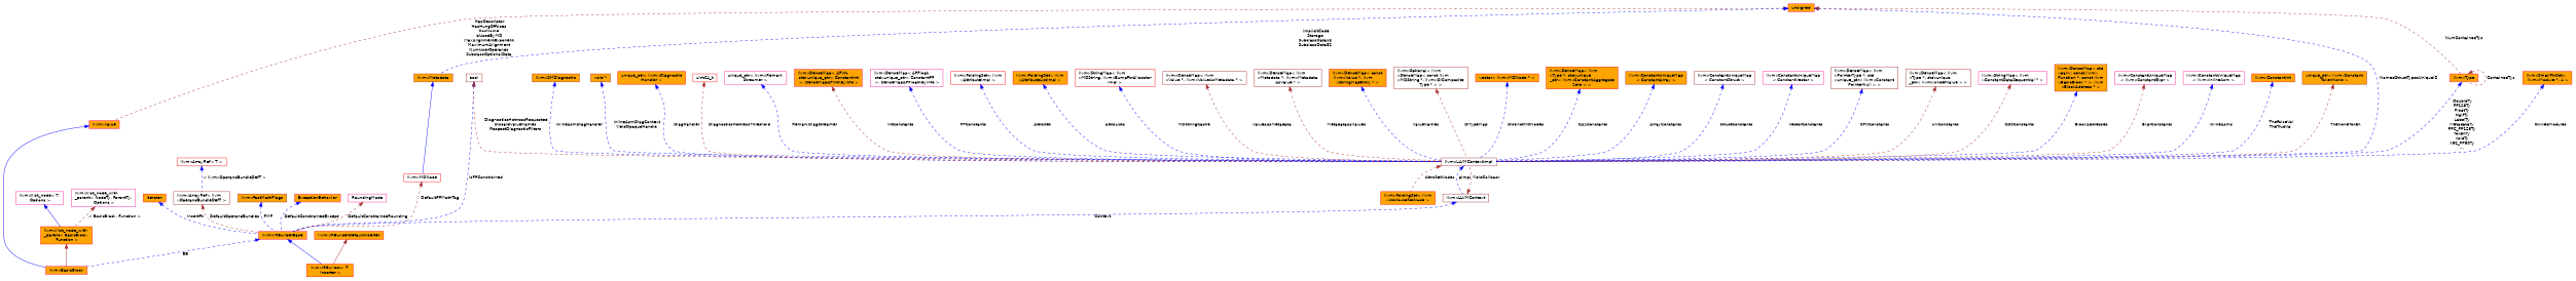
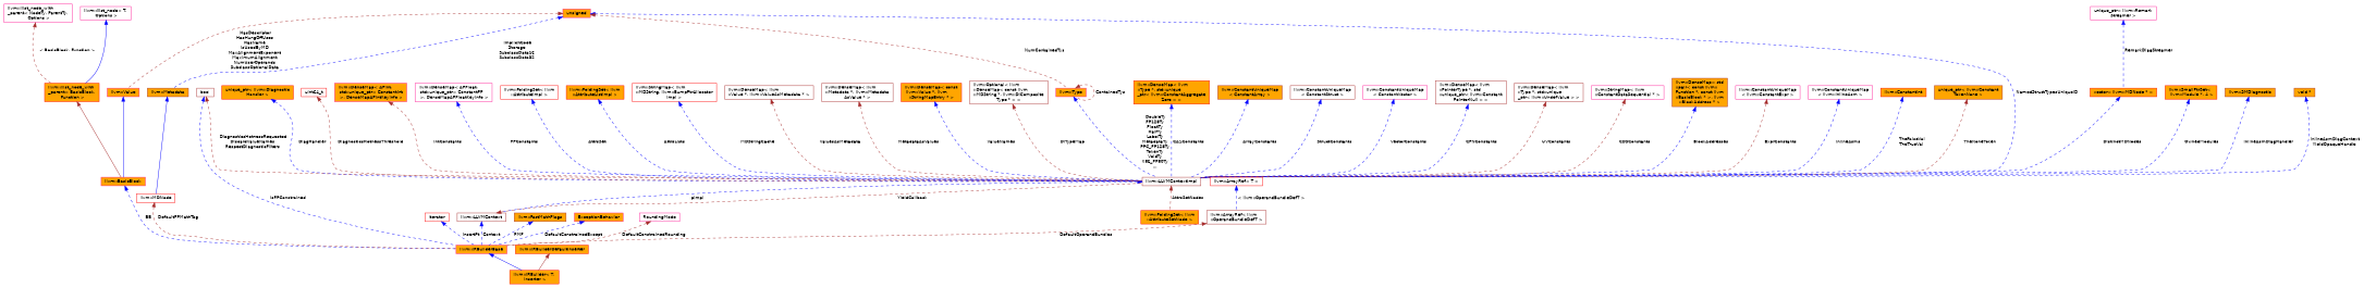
  digraph {
    rankdir=TB
    node [color=red fillcolor=orange fontname=Helvetica fontsize=10 shape=box style=filled]
    edge [color=blue dir=back fontname=Helvetica fontsize=10 labelfontname=Helvetica labelfontsize=10 style=dashed]
    n1 [fontcolor=black height=0.2 label="llvm::IRBuilder\< T,\l Inserter \>" width=0.4]
    n2 [color=deeppink height=0.2 label="llvm::IRBuilderBase" width=0.4]
    n3 [color=deeppink height=0.2 label="llvm::BasicBlock" width=0.4]
    n4 [color=deeppink height=0.2 label="llvm::Value" width=0.4]
    n5 [color=deeppink height=0.2 label=unsigned width=0.4]
    n6 [color=brown fillcolor=white height=0.2 label="llvm::LLVMContextImpl" width=0.4]
    n7 [color=deeppink height=0.2 label="llvm::Type" width=0.4]
    n8 [color=brown height=0.2 label="llvm::Metadata" width=0.4]
    n9 [color=brown fillcolor=white height=0.2 label="llvm::LLVMContext" width=0.4]
    n10 [height=0.2 label="llvm::FoldingSet\< llvm\l::AttributeSetNode \>" width=0.4]
    n11 [fillcolor=white height=0.2 label="llvm::MDNode" width=0.4]
    n12 [height=0.2 label="llvm::ilist_node_with\l_parent\< BasicBlock,\l Function \>" width=0.4]
    n13 [color=deeppink fillcolor=white height=0.2 label="llvm::ilist_node\< T,\l Options \>" width=0.4]
    n14 [color=deeppink fillcolor=white height=0.2 label="llvm::ilist_node_with\l_parent\< NodeTy, ParentTy,\l Options \>" width=0.4]
-   n15 [height=0.2 label=iterator width=0.4]
+   n15 [fillcolor=white height=0.2 label=iterator width=0.4]
    n16 [height=0.2 label="llvm::SmallPtrSet\<\l llvm::Module *, 4 \>" width=0.4]
    n17 [color=brown height=0.2 label="llvm::SMDiagnostic" width=0.4]
    n18 [color=brown height=0.2 label="void *" width=0.4]
    n19 [height=0.2 label="unique_ptr\< llvm::Diagnostic\lHandler \>" width=0.4]
    n20 [color=brown fillcolor=white height=0.2 label=bool width=0.4]
    n21 [fillcolor=white height=0.2 label=uint64_t width=0.4]
    n22 [color=deeppink fillcolor=white height=0.2 label="unique_ptr\< llvm::Remark\lStreamer \>" width=0.4]
    n23 [color=deeppink height=0.2 label="llvm::DenseMap\< APInt,\l std::unique_ptr\< ConstantInt\l \>, DenseMapAPIntKeyInfo \>" width=0.4]
    n24 [color=deeppink fillcolor=white height=0.2 label="llvm::DenseMap\< APFloat,\l std::unique_ptr\< ConstantFP\l \>, DenseMapAPFloatKeyInfo \>" width=0.4]
    n25 [fillcolor=white height=0.2 label="llvm::FoldingSet\< llvm\l::AttributeImpl \>" width=0.4]
    n26 [height=0.2 label="llvm::FoldingSet\< llvm\l::AttributeListImpl \>" width=0.4]
    n27 [fillcolor=white height=0.2 label="llvm::StringMap\< llvm\l::MDString, llvm::BumpPtrAllocator\lImpl \>" width=0.4]
    n28 [color=brown fillcolor=white height=0.2 label="llvm::DenseMap\< llvm\l::Value *, llvm::ValueAsMetadata * \>" width=0.4]
    n29 [color=brown fillcolor=white height=0.2 label="llvm::DenseMap\< llvm\l::Metadata *, llvm::Metadata\lAsValue * \>" width=0.4]
    n30 [height=0.2 label="llvm::DenseMap\< const\l llvm::Value *, llvm\l::StringMapEntry * \>" width=0.4]
    n31 [color=brown fillcolor=white height=0.2 label="llvm::Optional\< llvm\l::DenseMap\< const llvm\l::MDString *, llvm::DIComposite\lType * \> \>" width=0.4]
    n32 [height=0.2 label="vector\< llvm::MDNode * \>" width=0.4]
    n33 [height=0.2 label="llvm::DenseMap\< llvm\l::Type *, std::unique\l_ptr\< llvm::ConstantAggregate\lZero \> \>" width=0.4]
    n34 [color=brown height=0.2 label="llvm::ConstantUniqueMap\l\< ConstantArray \>" width=0.4]
    n35 [color=brown fillcolor=white height=0.2 label="llvm::ConstantUniqueMap\l\< ConstantStruct \>" width=0.4]
    n36 [color=deeppink fillcolor=white height=0.2 label="llvm::ConstantUniqueMap\l\< ConstantVector \>" width=0.4]
    n37 [color=brown fillcolor=white height=0.2 label="llvm::DenseMap\< llvm\l::PointerType *, std\l::unique_ptr\< llvm::Constant\lPointerNull \> \>" width=0.4]
    n38 [color=brown fillcolor=white height=0.2 label="llvm::DenseMap\< llvm\l::Type *, std::unique\l_ptr\< llvm::UndefValue \> \>" width=0.4]
    n39 [color=deeppink fillcolor=white height=0.2 label="llvm::StringMap\< llvm\l::ConstantDataSequential * \>" width=0.4]
    n40 [color=brown height=0.2 label="llvm::DenseMap\< std\l::pair\< const llvm::\lFunction *, const llvm\l::BasicBlock * \>, llvm\l::BlockAddress * \>" width=0.4]
    n41 [color=deeppink fillcolor=white height=0.2 label="llvm::ConstantUniqueMap\l\< llvm::ConstantExpr \>" width=0.4]
    n42 [color=deeppink fillcolor=white height=0.2 label="llvm::ConstantUniqueMap\l\< llvm::InlineAsm \>" width=0.4]
    n43 [height=0.2 label="llvm::ConstantInt" width=0.4]
    n44 [color=brown height=0.2 label="unique_ptr\< llvm::Constant\lTokenNone \>" width=0.4]
    n45 [color=brown height=0.2 label="llvm::FastMathFlags" width=0.4]
    n46 [color=deeppink height=0.2 label=ExceptionBehavior width=0.4]
    n47 [color=deeppink fillcolor=white height=0.2 label=RoundingMode width=0.4]
    n48 [color=brown fillcolor=white height=0.2 label="llvm::ArrayRef\< llvm\l::OperandBundleDefT \>" width=0.4]
    n49 [fillcolor=white height=0.2 label="llvm::ArrayRef\< T \>" width=0.4]
    n50 [height=0.2 label="llvm::IRBuilderDefaultInserter" width=0.4]
    n2 -> n1 [style=solid]
-   n2 -> n3 [label=" BB"]
+   n3 -> n2 [label=" BB"]
    n4 -> n3 [style=solid]
    n5 -> n4 [color=brown label=" HasDescriptor\nHasHungOffUses\nHasName\nIsUsedByMD\nMaxAlignmentExponent\nMaximumAlignment\nNumUserOperands\nSubclassOptionalData"]
    n5 -> n6 [label=" NamedStructTypesUniqueID"]
    n5 -> n7 [color=brown label=" NumContainedTys"]
    n5 -> n8 [label=" ImplicitCode\nStorage\nSubclassData16\nSubclassData32"]
    n6 -> n9 [label=" pImpl"]
    n6 -> n10 [color=brown label=" AttrsSetNodes"]
    n7 -> n6 [label=" DoubleTy\nFP128Ty\nFloatTy\nHalfTy\nLabelTy\nMetadataTy\nPPC_FP128Ty\nTokenTy\nVoidTy\nX86_FP80Ty\n..."]
    n7 -> n7 [color=brown label=" ContainedTys"]
    n8 -> n11 [style=solid]
    n9 -> n2 [label=" Context"]
    n9 -> n6 [color=brown label=" YieldCallback"]
    n11 -> n2 [color=brown label=" DefaultFPMathTag"]
    n12 -> n3 [color=brown style=solid]
    n13 -> n12 [style=solid]
    n14 -> n12 [color=brown label=" \< BasicBlock, Function \>"]
    n15 -> n2 [label=" InsertPt"]
    n16 -> n6 [label=" OwnedModules"]
    n17 -> n6 [label=" InlineAsmDiagHandler"]
    n18 -> n6 [label=" InlineAsmDiagContext\nYieldOpaqueHandle"]
    n19 -> n6 [label=" DiagHandler"]
    n20 -> n2 [label=" IsFPConstrained"]
    n20 -> n6 [color=brown label=" DiagnosticsHotnessRequested\nDiscardValueNames\nRespectDiagnosticFilters"]
    n21 -> n6 [color=brown label=" DiagnosticsHotnessThreshold"]
-   n22 -> n6 [label=" RemarkDiagStreamer"]
+   n22 -> n32 [label=" RemarkDiagStreamer"]
    n23 -> n6 [color=brown label=" IntConstants"]
    n24 -> n6 [label=" FPConstants"]
    n25 -> n6 [label=" AttrsSet"]
    n26 -> n6 [label=" AttrsLists"]
    n27 -> n6 [label=" MDStringCache"]
    n28 -> n6 [color=brown label=" ValuesAsMetadata"]
    n29 -> n6 [color=brown label=" MetadataAsValues"]
    n30 -> n6 [label=" ValueNames"]
    n31 -> n6 [color=brown label=" DITypeMap"]
    n32 -> n6 [label=" DistinctMDNodes"]
    n33 -> n6 [label=" CAZConstants"]
    n34 -> n6 [label=" ArrayConstants"]
    n35 -> n6 [label=" StructConstants"]
    n36 -> n6 [label=" VectorConstants"]
    n37 -> n6 [label=" CPNConstants"]
    n38 -> n6 [color=brown label=" UVConstants"]
    n39 -> n6 [color=brown label=" CDSConstants"]
    n40 -> n6 [label=" BlockAddresses"]
    n41 -> n6 [color=brown label=" ExprConstants"]
    n42 -> n6 [label=" InlineAsms"]
    n43 -> n6 [label=" TheFalseVal\nTheTrueVal"]
    n44 -> n6 [color=brown label=" TheNoneToken"]
    n45 -> n2 [label=" FMF"]
    n46 -> n2 [label=" DefaultConstrainedExcept"]
    n47 -> n2 [color=brown label=" DefaultConstrainedRounding"]
    n48 -> n2 [color=brown label=" DefaultOperandBundles"]
    n49 -> n48 [label=" \< llvm::OperandBundleDefT \>"]
    n50 -> n1 [color=brown style=solid]
  }
